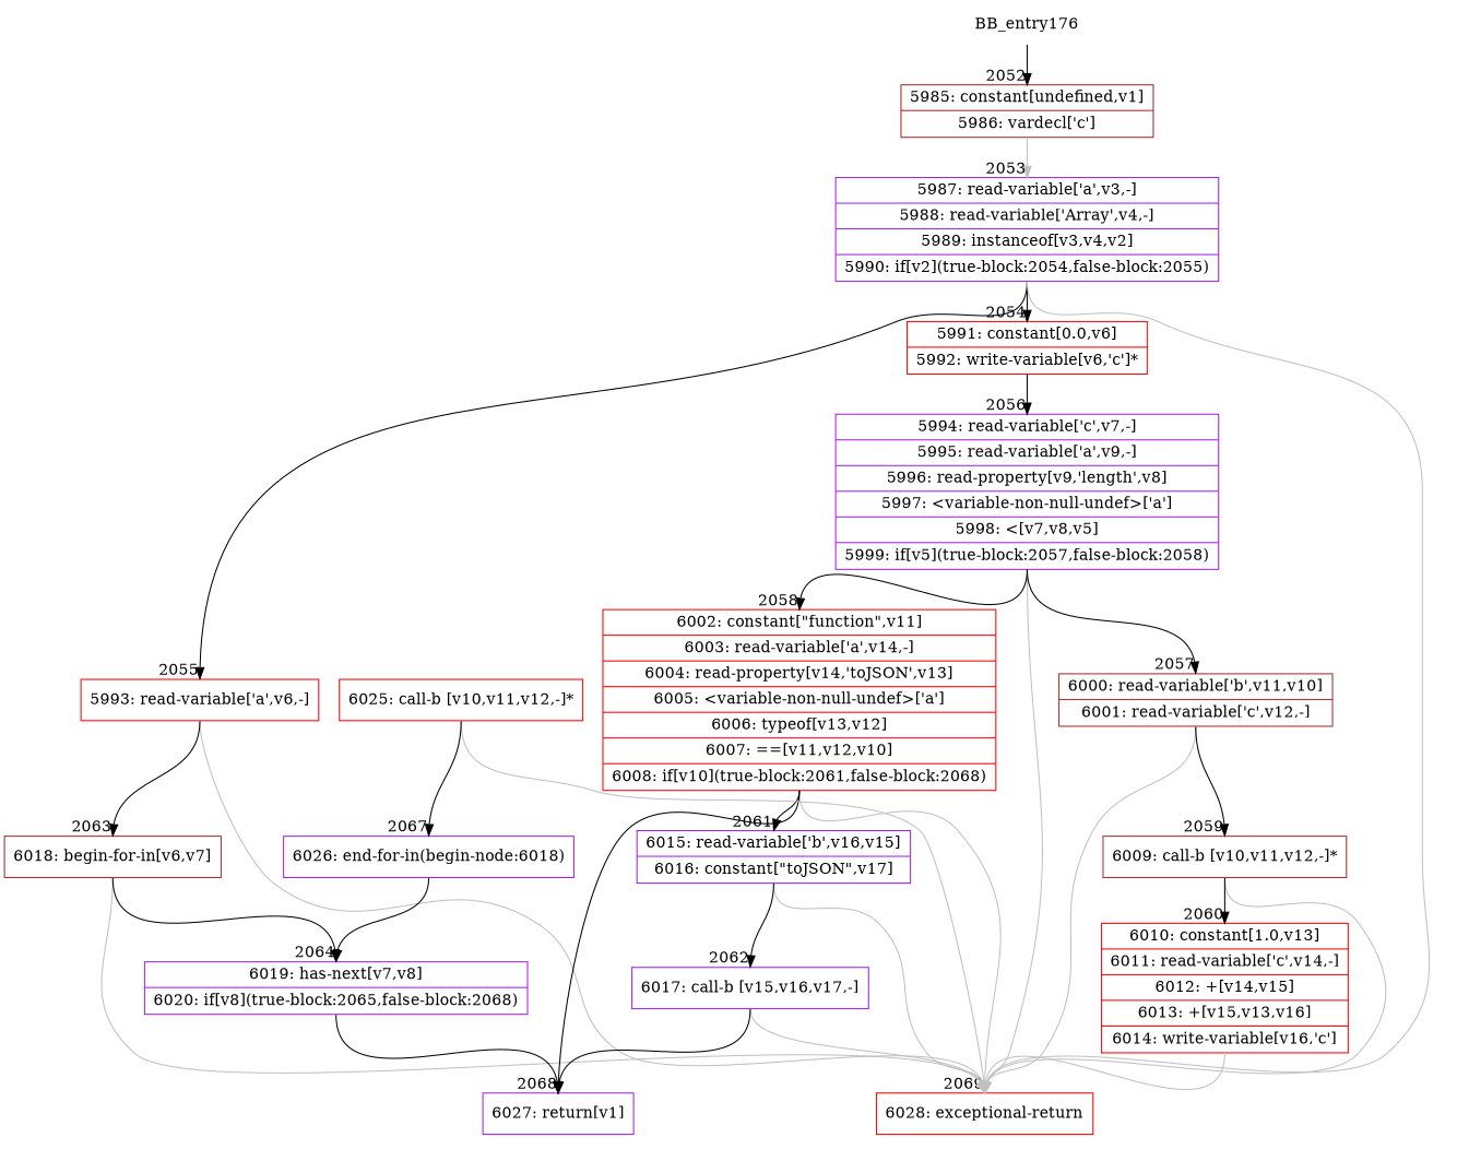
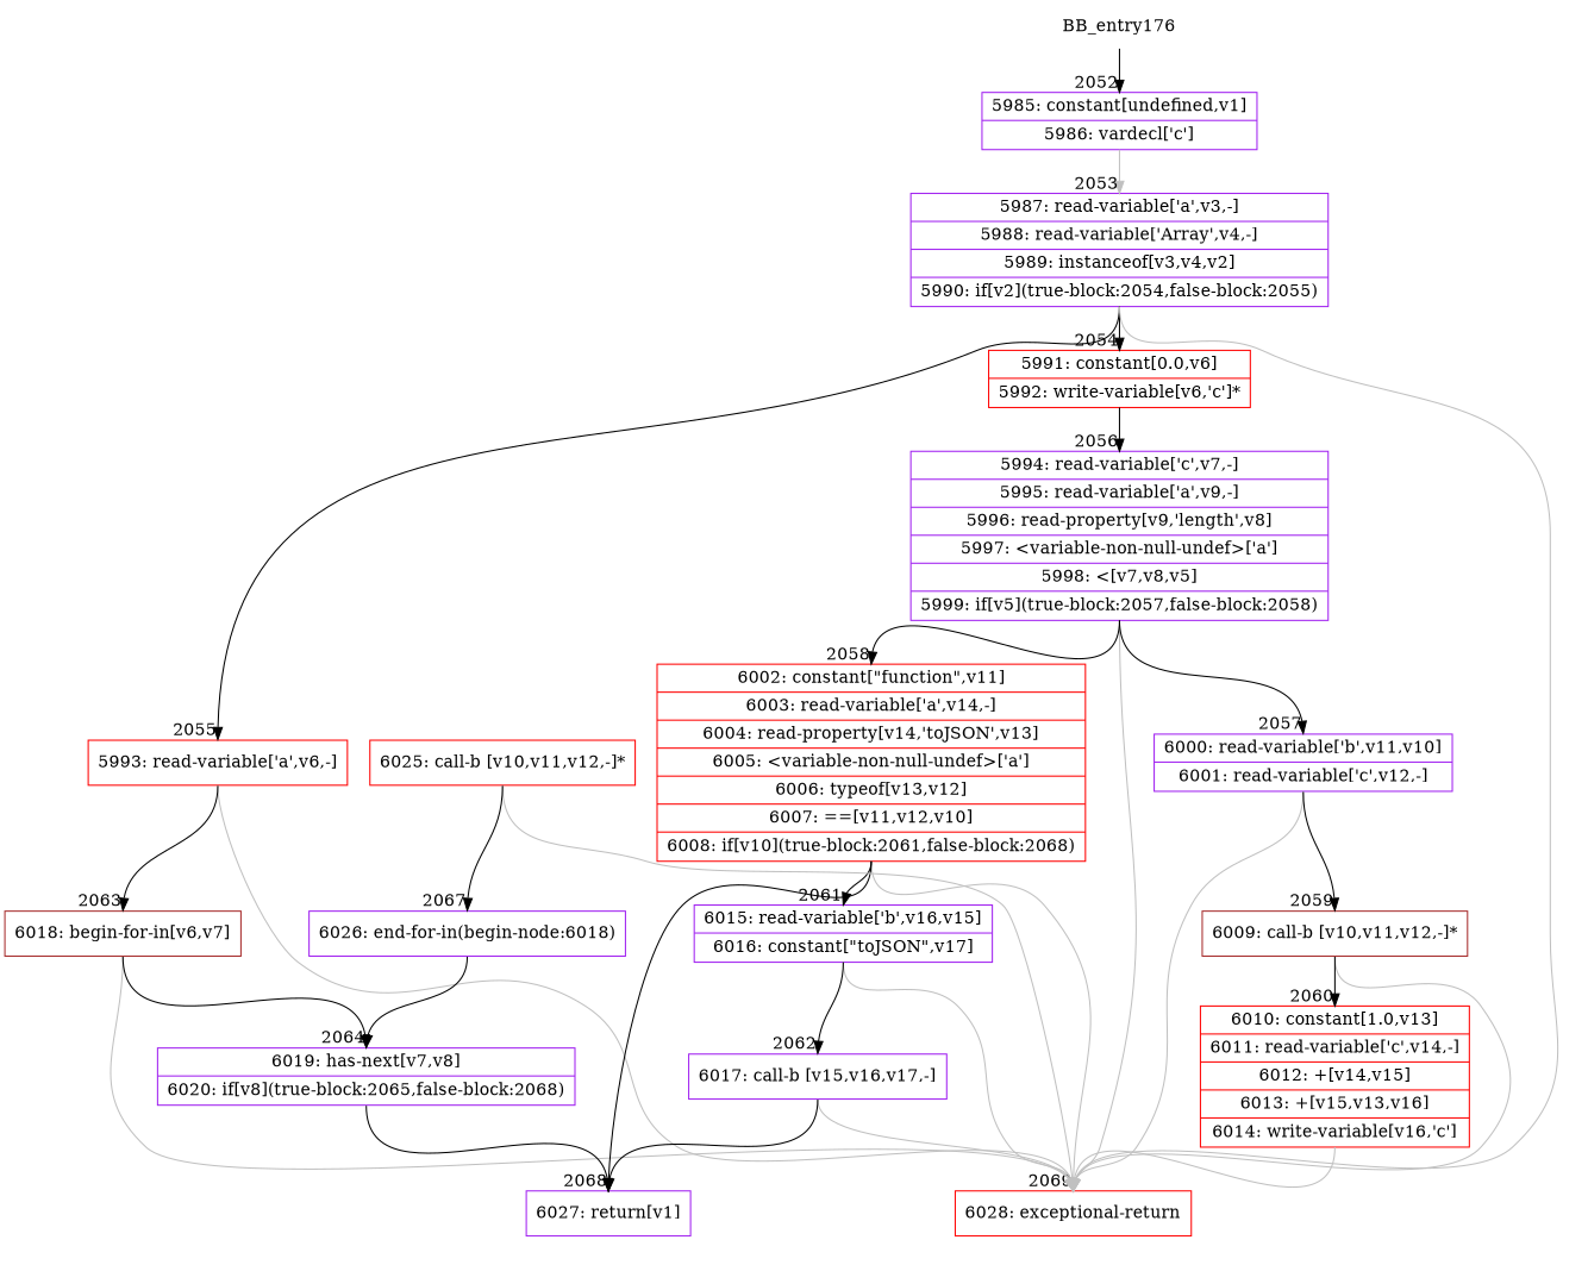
  digraph {
    rankdir=TD
    node [color=purple shape=record]
    edge [headport=n tailport=s]
    BB_entry176 [color=brown shape=none]
-   n2 [color=brown label="{5985: constant[undefined,v1]|5986: vardecl['c']}"]
+   n2 [label="{5985: constant[undefined,v1]|5986: vardecl['c']}"]
    n3 [label="{5987: read-variable['a',v3,-]|5988: read-variable['Array',v4,-]|5989: instanceof[v3,v4,v2]|5990: if[v2](true-block:2054,false-block:2055)}"]
    n4 [color=red label="{5991: constant[0.0,v6]|5992: write-variable[v6,'c']*}"]
    n5 [color=red label="{5993: read-variable['a',v6,-]}"]
    n6 [color=red label="{6028: exceptional-return}"]
    n7 [label="{5994: read-variable['c',v7,-]|5995: read-variable['a',v9,-]|5996: read-property[v9,'length',v8]|5997: \<variable-non-null-undef\>['a']|5998: \<[v7,v8,v5]|5999: if[v5](true-block:2057,false-block:2058)}"]
    n8 [color=brown label="{6018: begin-for-in[v6,v7]}"]
-   n9 [color=brown label="{6000: read-variable['b',v11,v10]|6001: read-variable['c',v12,-]}"]
+   n9 [label="{6000: read-variable['b',v11,v10]|6001: read-variable['c',v12,-]}"]
    n10 [color=red label="{6002: constant[\"function\",v11]|6003: read-variable['a',v14,-]|6004: read-property[v14,'toJSON',v13]|6005: \<variable-non-null-undef\>['a']|6006: typeof[v13,v12]|6007: ==[v11,v12,v10]|6008: if[v10](true-block:2061,false-block:2068)}"]
    n11 [label="{6019: has-next[v7,v8]|6020: if[v8](true-block:2065,false-block:2068)}"]
    n12 [color=brown label="{6009: call-b [v10,v11,v12,-]*}"]
    n13 [label="{6027: return[v1]}"]
    n14 [label="{6015: read-variable['b',v16,v15]|6016: constant[\"toJSON\",v17]}"]
    n15 [color=red label="{6010: constant[1.0,v13]|6011: read-variable['c',v14,-]|6012: +[v14,v15]|6013: +[v15,v13,v16]|6014: write-variable[v16,'c']}"]
    n16 [label="{6017: call-b [v15,v16,v17,-]}"]
    n17 [color=red label="{6025: call-b [v10,v11,v12,-]*}"]
    n18 [label="{6026: end-for-in(begin-node:6018)}"]
    BB_entry176 -> n2 [headlabel="    2052"]
    n2 -> n3 [color=gray headlabel="      2053"]
    n3 -> n4 [headlabel="      2054"]
    n3 -> n5 [headlabel="      2055"]
    n3 -> n6 [color=gray headlabel="      2069"]
    n4 -> n7 [headlabel="      2056"]
    n5 -> n6 [color=gray]
    n5 -> n8 [headlabel="      2063"]
    n7 -> n6 [color=gray]
    n7 -> n9 [headlabel="      2057"]
    n7 -> n10 [headlabel="      2058"]
    n8 -> n6 [color=gray]
    n8 -> n11 [headlabel="      2064"]
    n9 -> n6 [color=gray]
    n9 -> n12 [headlabel="      2059"]
    n10 -> n6 [color=gray]
    n10 -> n13 [headlabel="      2068"]
    n10 -> n14 [headlabel="      2061"]
    n11 -> n13
    n12 -> n6 [color=gray]
    n12 -> n15 [headlabel="      2060"]
    n14 -> n6 [color=gray]
    n14 -> n16 [headlabel="      2062"]
    n15 -> n6 [color=gray]
    n16 -> n6 [color=gray]
    n16 -> n13
    n17 -> n6 [color=gray]
    n17 -> n18 [headlabel="      2067"]
    n18 -> n11
  }
